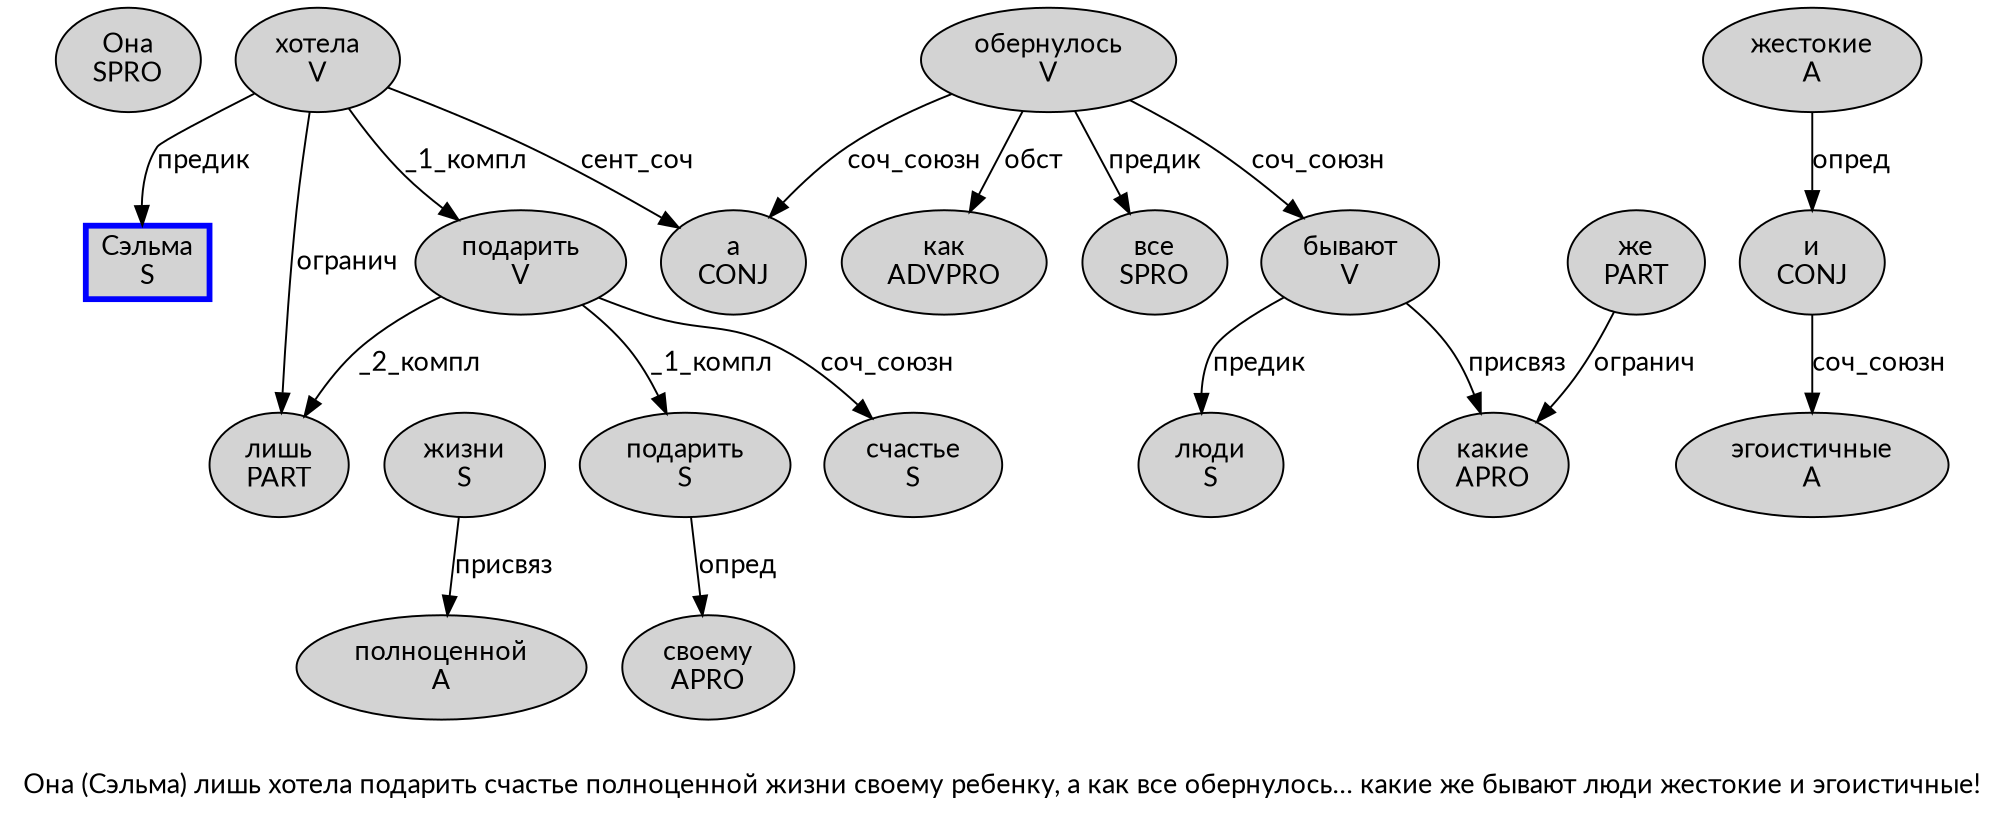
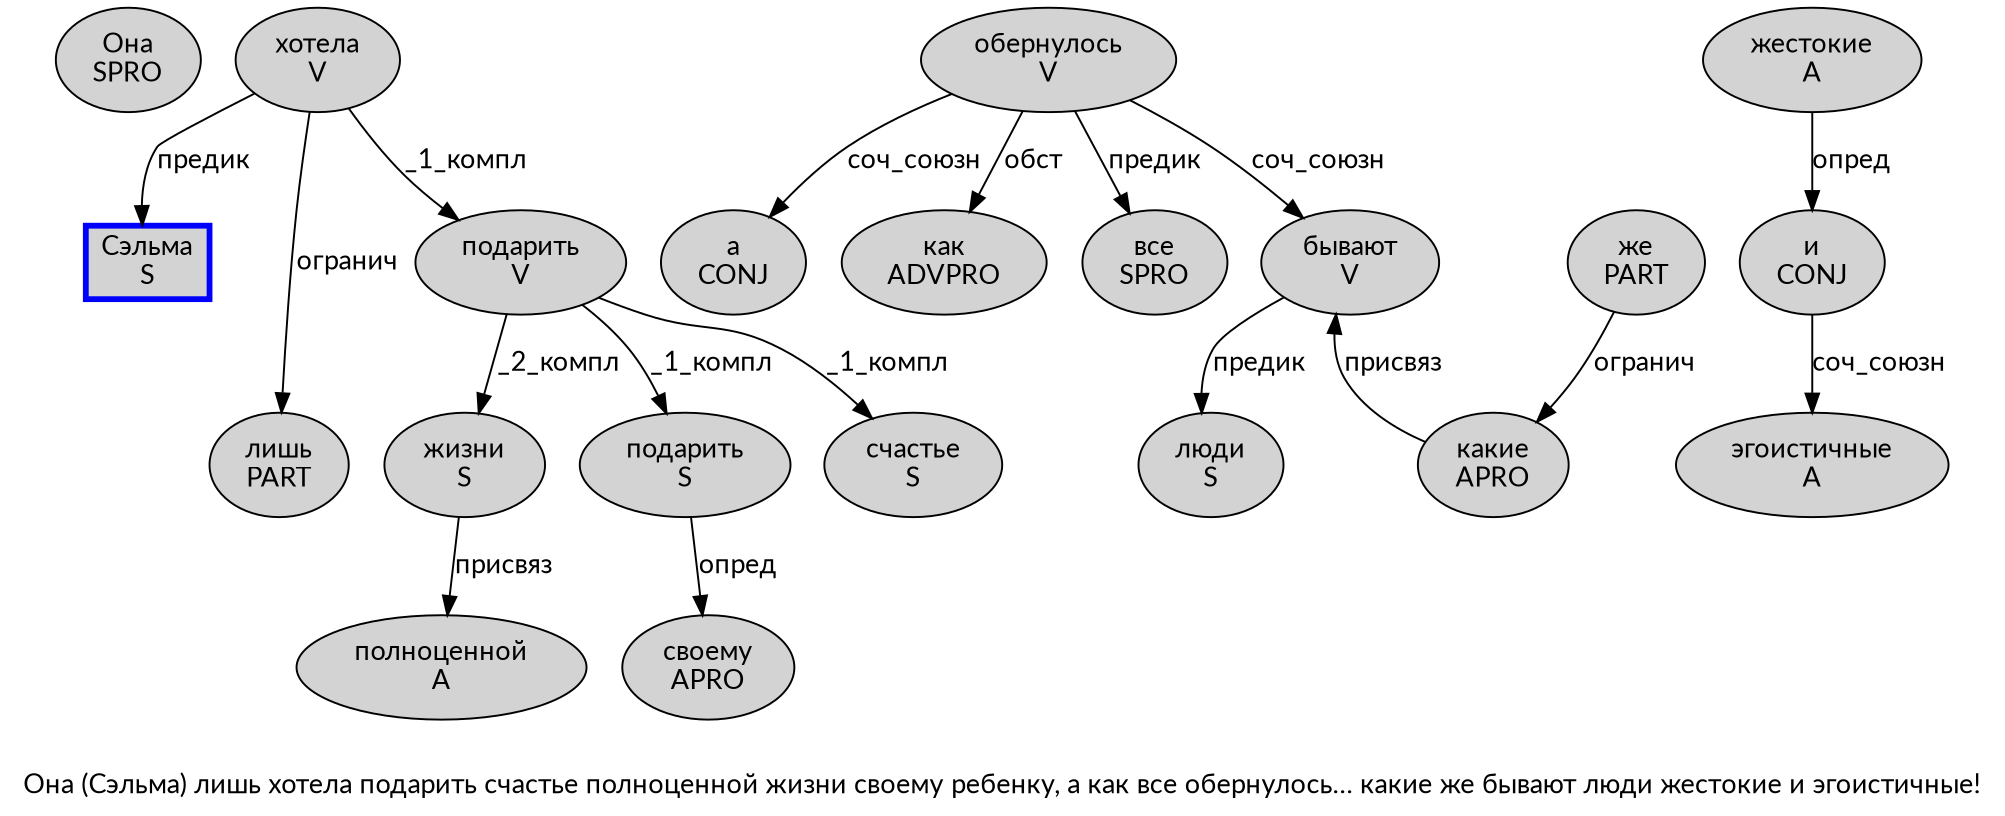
  digraph {
    fontname=Lato
    label="Она (Сэльма) лишь хотела подарить счастье полноценной жизни своему ребенку, а как все обернулось… какие же бывают люди жестокие и эгоистичные!"
    node [fillcolor=lightgray fontname=Lato penwidth=1 shape=ellipse style=filled]
    edge [fontname=Lato]
    n1 [label="Она\nSPRO"]
    n2 [color=blue label="Сэльма\nS" penwidth=3 shape=box]
    n3 [label="лишь\nPART"]
    n4 [label="хотела\nV"]
    n5 [label="подарить\nV"]
    n6 [label="а\nCONJ"]
    n7 [label="счастье\nS"]
    n8 [label="жизни\nS"]
    n9 [label="подарить\nS"]
    n10 [label="полноценной\nA"]
    n11 [label="своему\nAPRO"]
    n12 [label="обернулось\nV"]
    n13 [label="как\nADVPRO"]
    n14 [label="все\nSPRO"]
    n15 [label="бывают\nV"]
    n16 [label="какие\nAPRO"]
    n17 [label="люди\nS"]
    n18 [label="же\nPART"]
    n19 [label="жестокие\nA"]
    n20 [label="и\nCONJ"]
    n21 [label="эгоистичные\nA"]
    n4 -> n2 [label="предик"]
    n4 -> n3 [label="огранич"]
    n4 -> n5 [label="_1_компл"]
-   n4 -> n6 [label="сент_соч"]
-   n5 -> n7 [label="соч_союзн"]
-   n5 -> n3 [label="_2_компл"]
+   n5 -> n7 [label="_1_компл"]
+   n5 -> n8 [label="_2_компл"]
    n5 -> n9 [label="_1_компл"]
    n8 -> n10 [label="присвяз"]
    n9 -> n11 [label="опред"]
    n12 -> n6 [label="соч_союзн"]
    n12 -> n13 [label="обст"]
    n12 -> n14 [label="предик"]
    n12 -> n15 [label="соч_союзн"]
-   n15 -> n16 [label="присвяз"]
+   n16 -> n15 [label="присвяз"]
    n15 -> n17 [label="предик"]
    n18 -> n16 [label="огранич"]
    n19 -> n20 [label="опред"]
    n20 -> n21 [label="соч_союзн"]
  }
